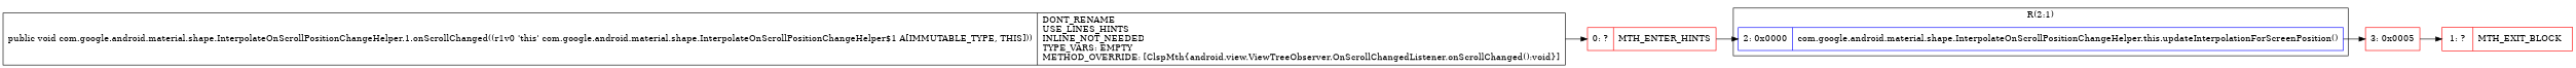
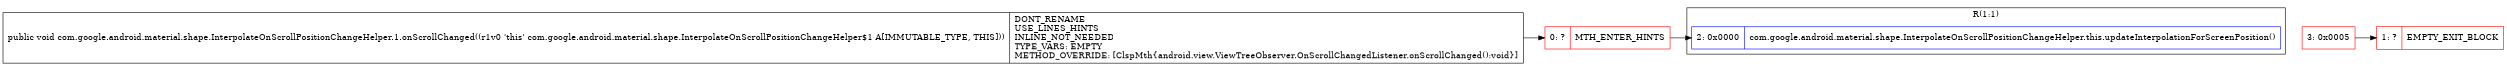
  digraph {
    rankdir=LR
    node [color=red shape=record]
    n1 [color=blue label="{2\:\ 0x0000|com.google.android.material.shape.InterpolateOnScrollPositionChangeHelper.this.updateInterpolationForScreenPosition()\l}"]
    n2 [label="{3\:\ 0x0005}"]
-   n3 [label="{1\:\ ?|MTH_EXIT_BLOCK\l}"]
+   n3 [label="{1\:\ ?|EMPTY_EXIT_BLOCK\l}"]
    n4 [label="{0\:\ ?|MTH_ENTER_HINTS\l}"]
    n5 [label="{public void com.google.android.material.shape.InterpolateOnScrollPositionChangeHelper.1.onScrollChanged((r1v0 'this' com.google.android.material.shape.InterpolateOnScrollPositionChangeHelper$1 A[IMMUTABLE_TYPE, THIS]))  | DONT_RENAME\lUSE_LINES_HINTS\lINLINE_NOT_NEEDED\lTYPE_VARS: EMPTY\lMETHOD_OVERRIDE: [ClspMth\{android.view.ViewTreeObserver.OnScrollChangedListener.onScrollChanged():void\}]\l}" color=""]
    subgraph cluster_1 {
-     label="R(2:1)"
+     label="R(1:1)"
      n1
    }
-   n1 -> n2
    n2 -> n3
    n4 -> n1
    n5 -> n4
  }
